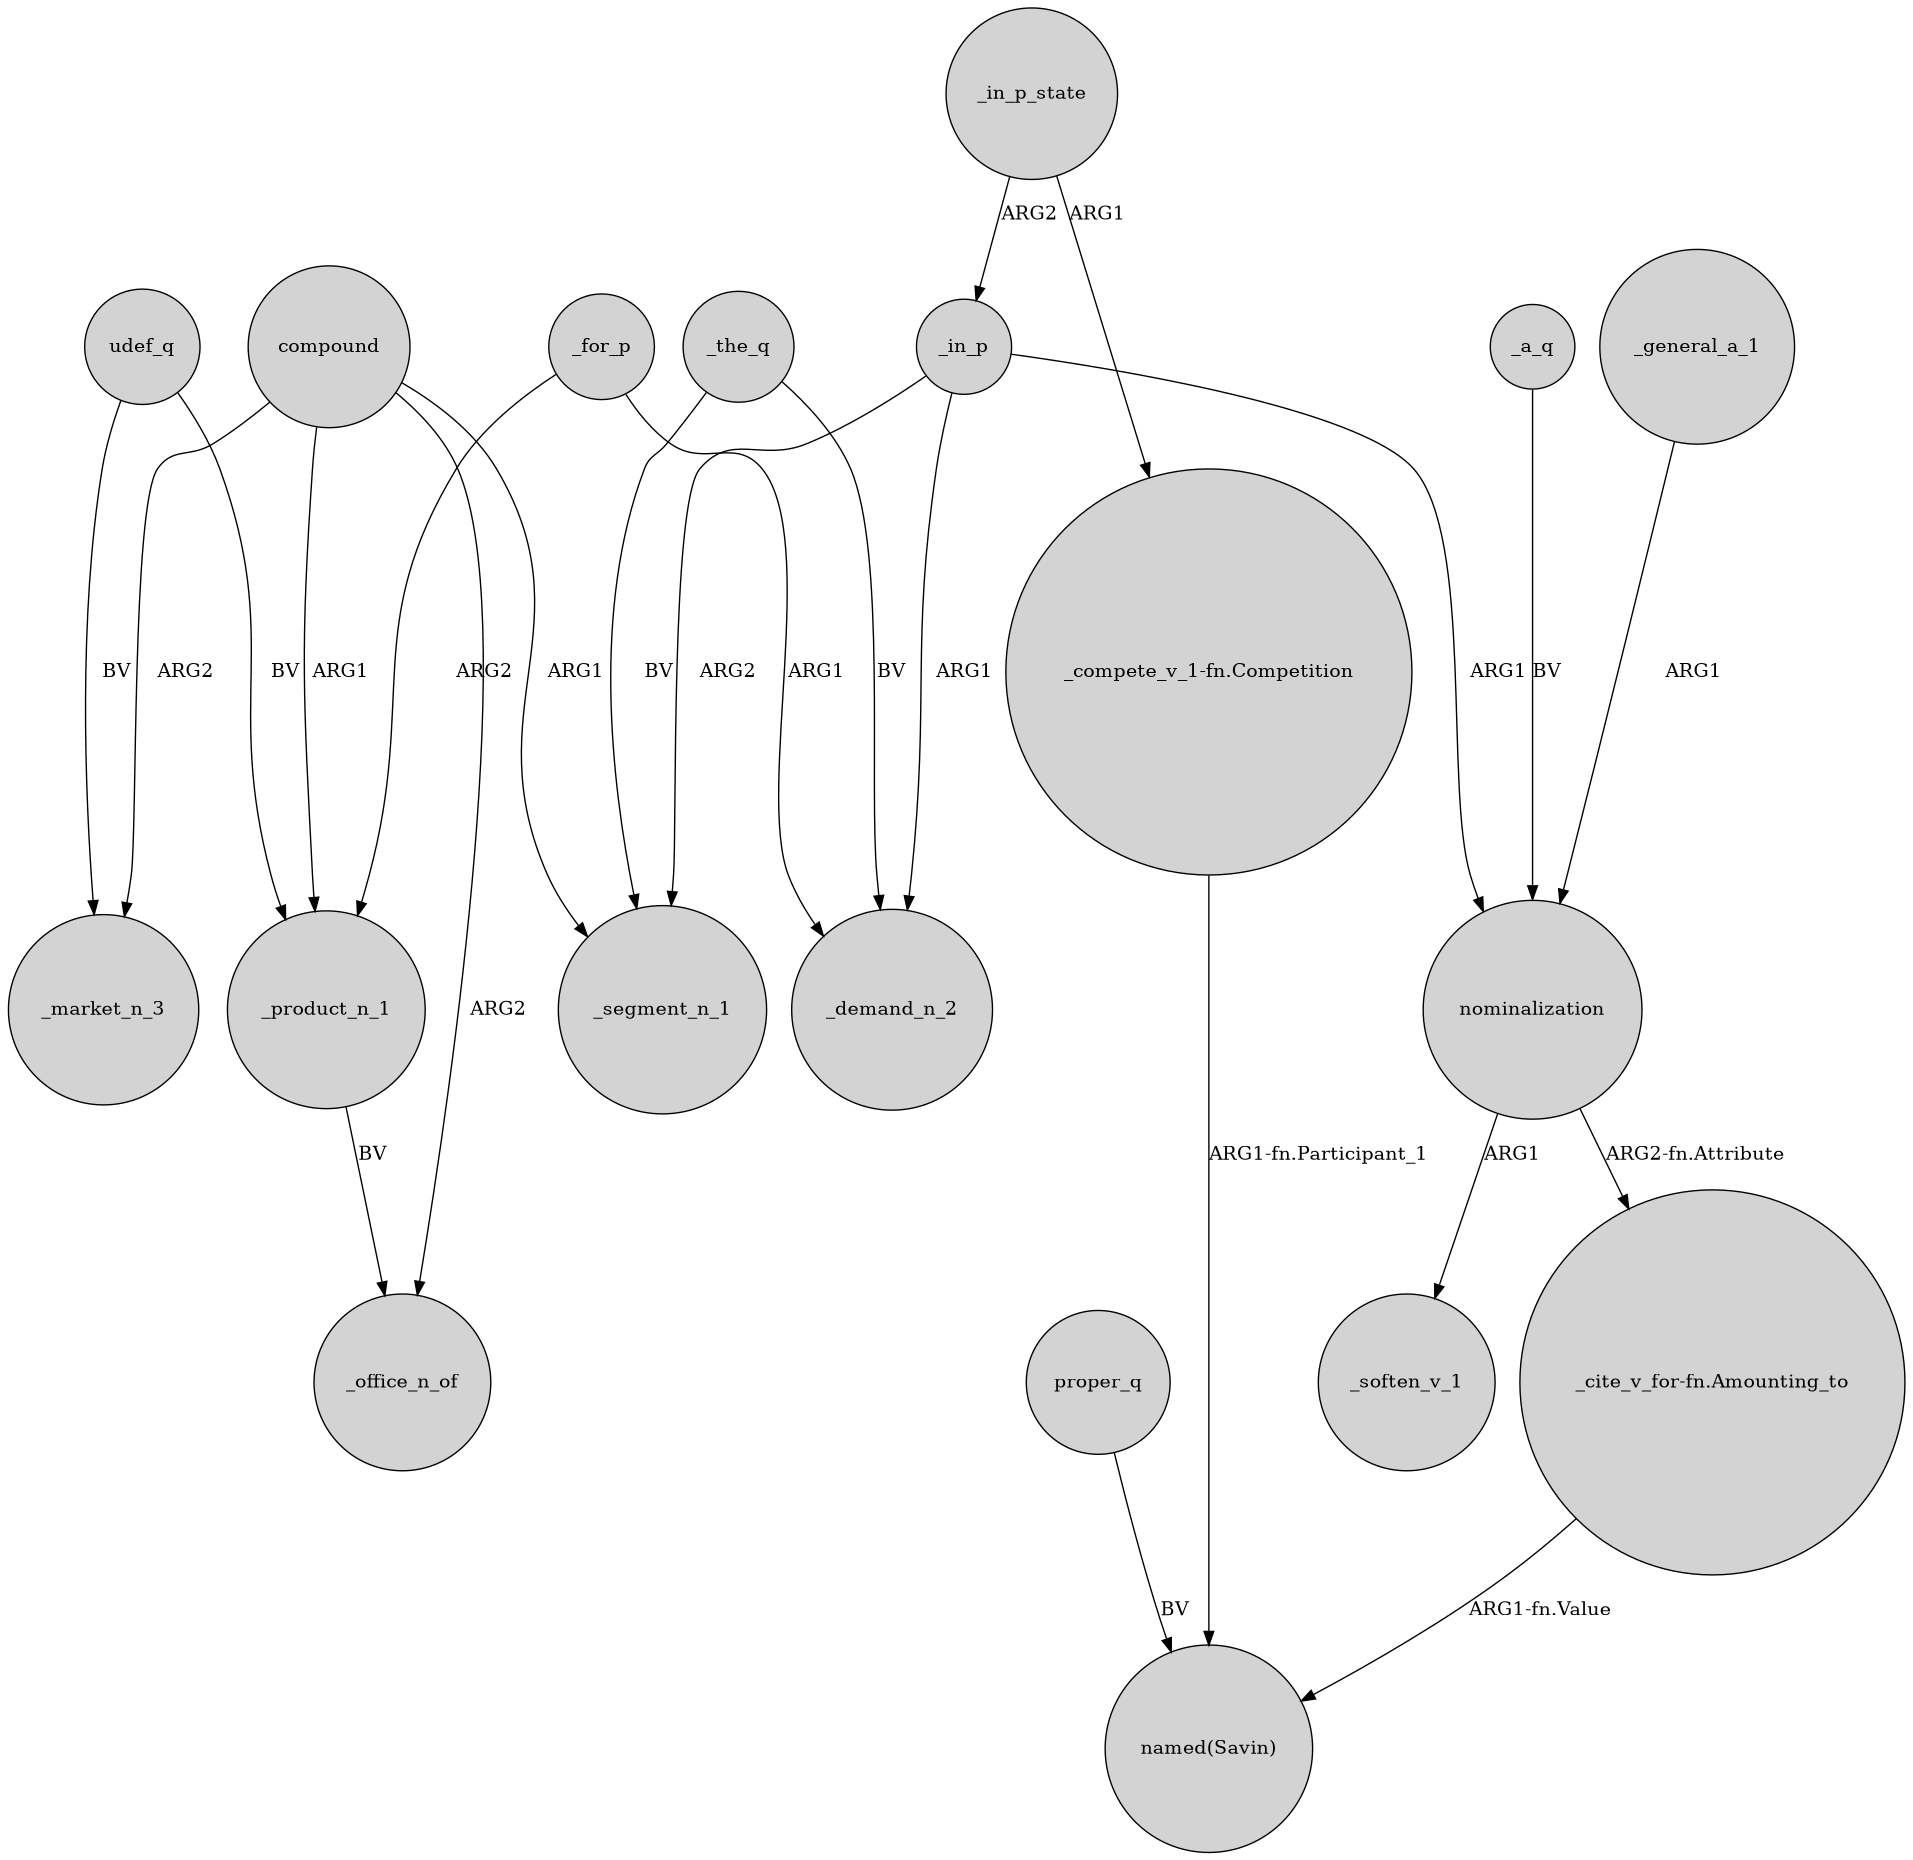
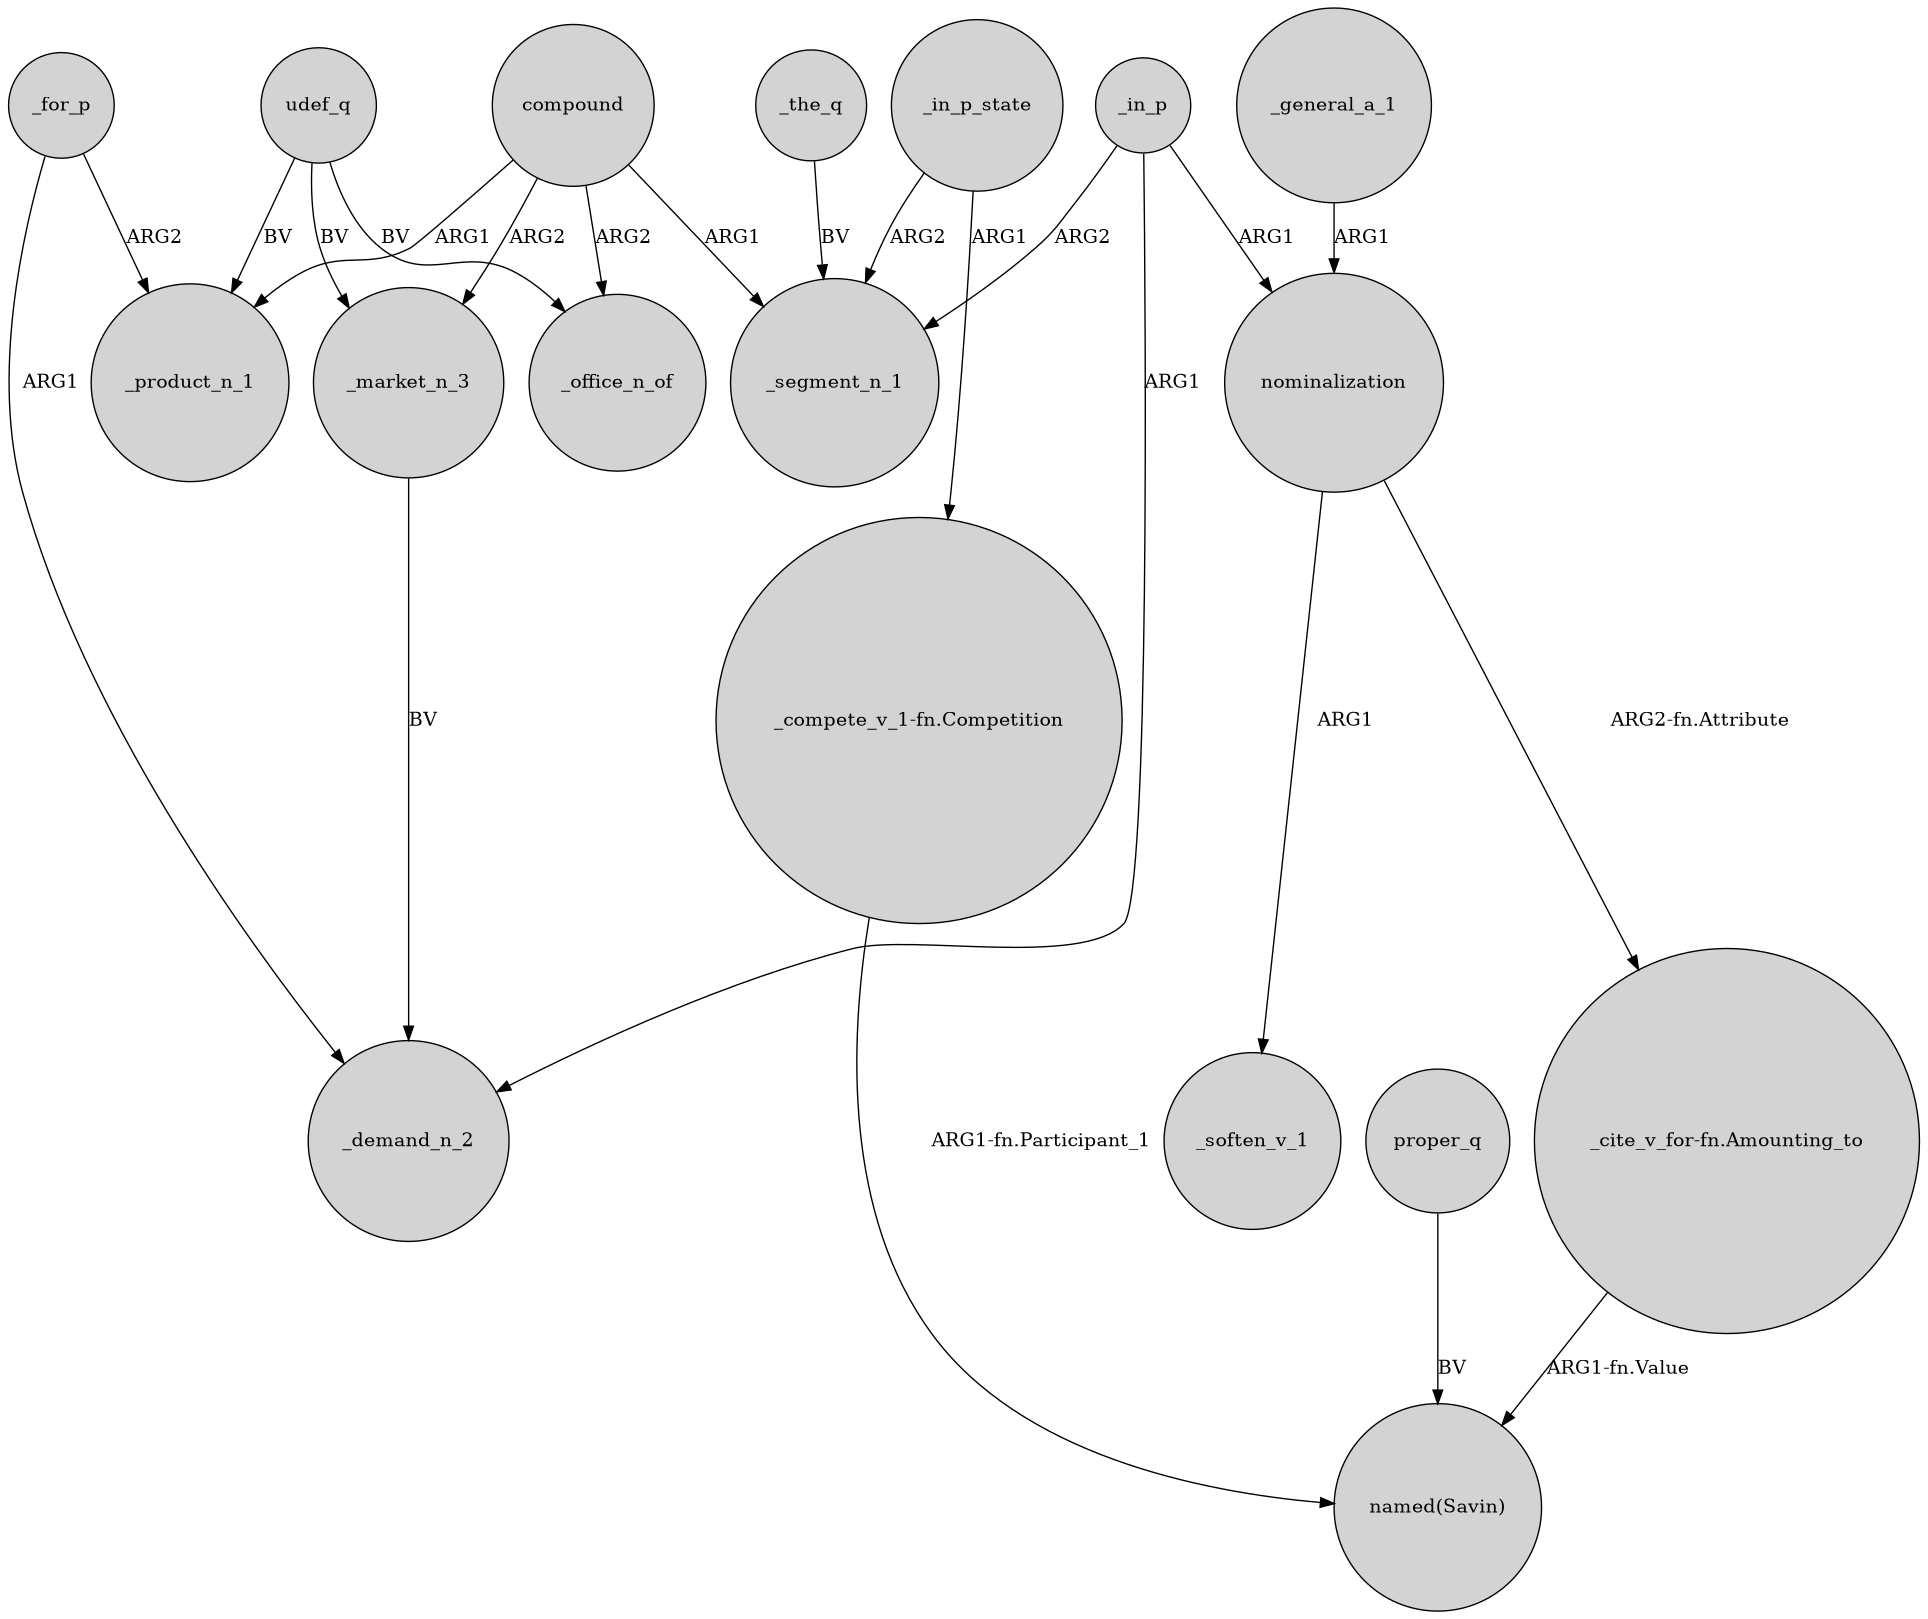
  digraph {
    node [shape=circle style=filled]
    n1 [label=_demand_n_2]
    _for_p
    _product_n_1
    udef_q
    n5 [label=_market_n_3]
    _office_n_of
-   _a_q
    nominalization
    _soften_v_1
    "_cite_v_for-fn.Amounting_to"
    _general_a_1
    _in_p
    _segment_n_1
    compound
    proper_q
    "named(Savin)"
    "_compete_v_1-fn.Competition"
    _in_p_state
    _the_q
    _for_p -> n1 [label=ARG1]
    _for_p -> _product_n_1 [label=ARG2]
    udef_q -> _product_n_1 [label=BV]
    udef_q -> n5 [label=BV]
-   _product_n_1 -> _office_n_of [label=BV]
-   _a_q -> nominalization [label=BV]
+   udef_q -> _office_n_of [label=BV]
    nominalization -> _soften_v_1 [label=ARG1]
    nominalization -> "_cite_v_for-fn.Amounting_to" [label="ARG2-fn.Attribute"]
    "_cite_v_for-fn.Amounting_to" -> "named(Savin)" [label="ARG1-fn.Value"]
    _general_a_1 -> nominalization [label=ARG1]
    _in_p -> n1 [label=ARG1]
    _in_p -> nominalization [label=ARG1]
    _in_p -> _segment_n_1 [label=ARG2]
    compound -> _product_n_1 [label=ARG1]
    compound -> n5 [label=ARG2]
    compound -> _office_n_of [label=ARG2]
    compound -> _segment_n_1 [label=ARG1]
    proper_q -> "named(Savin)" [label=BV]
    "_compete_v_1-fn.Competition" -> "named(Savin)" [label="ARG1-fn.Participant_1"]
-   _in_p_state -> _in_p [label=ARG2]
+   _in_p_state -> _segment_n_1 [label=ARG2]
    _in_p_state -> "_compete_v_1-fn.Competition" [label=ARG1]
-   _the_q -> n1 [label=BV]
+   n5 -> n1 [label=BV]
    _the_q -> _segment_n_1 [label=BV]
  }
